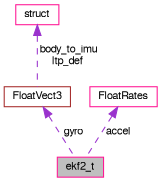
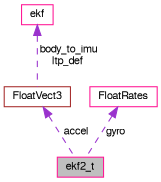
  digraph {
    node [color=deeppink fillcolor=white fontname=FreeSans fontsize=10 shape=record style=filled]
    edge [color=darkorchid3 dir=back fontname=FreeSans fontsize=10 labelfontname=FreeSans labelfontsize=10 style=dashed]
    n1 [fillcolor=grey75 fontcolor=black height=0.2 label=ekf2_t width=0.4]
-   n2 [height=0.2 label=struct width=0.4]
+   n2 [height=0.2 label=ekf width=0.4]
    n3 [color=brown height=0.2 label=FloatVect3 width=0.4]
    n4 [height=0.2 label=FloatRates width=0.4]
    n2 -> n3 [label=" body_to_imu\nltp_def"]
-   n3 -> n1 [label=" gyro"]
-   n4 -> n1 [label=" accel"]
+   n3 -> n1 [label=" accel"]
+   n4 -> n1 [label=" gyro"]
  }
